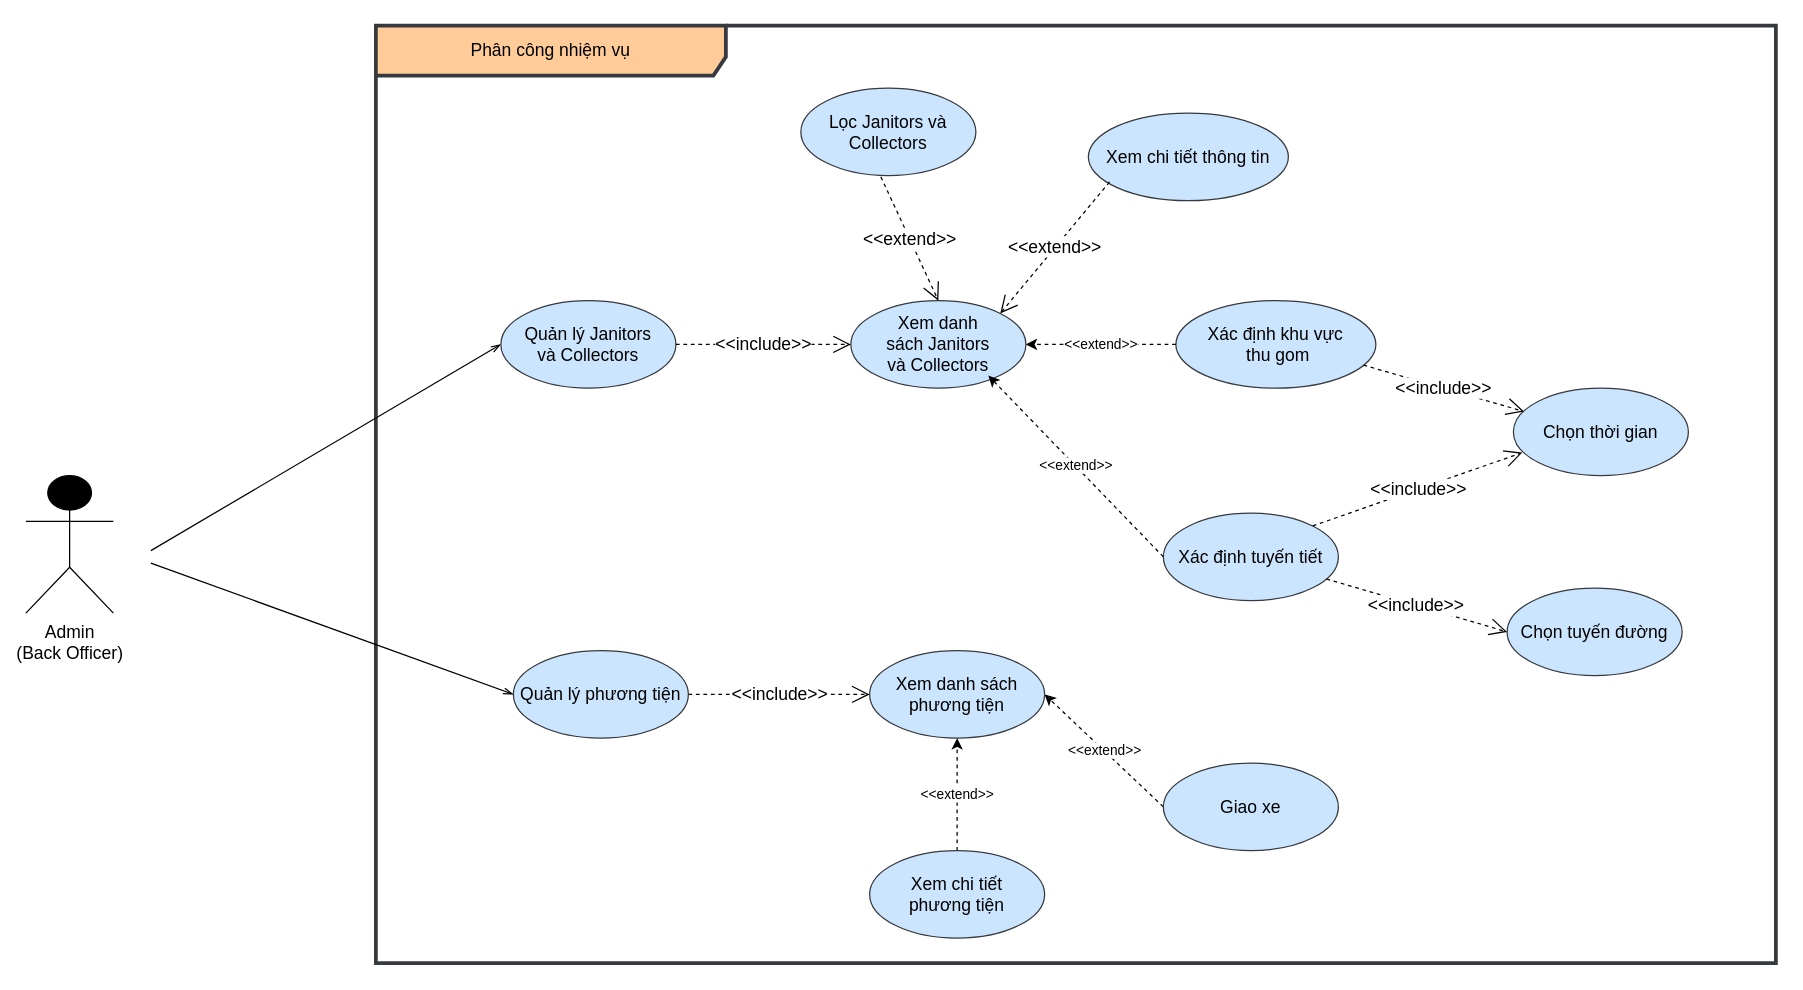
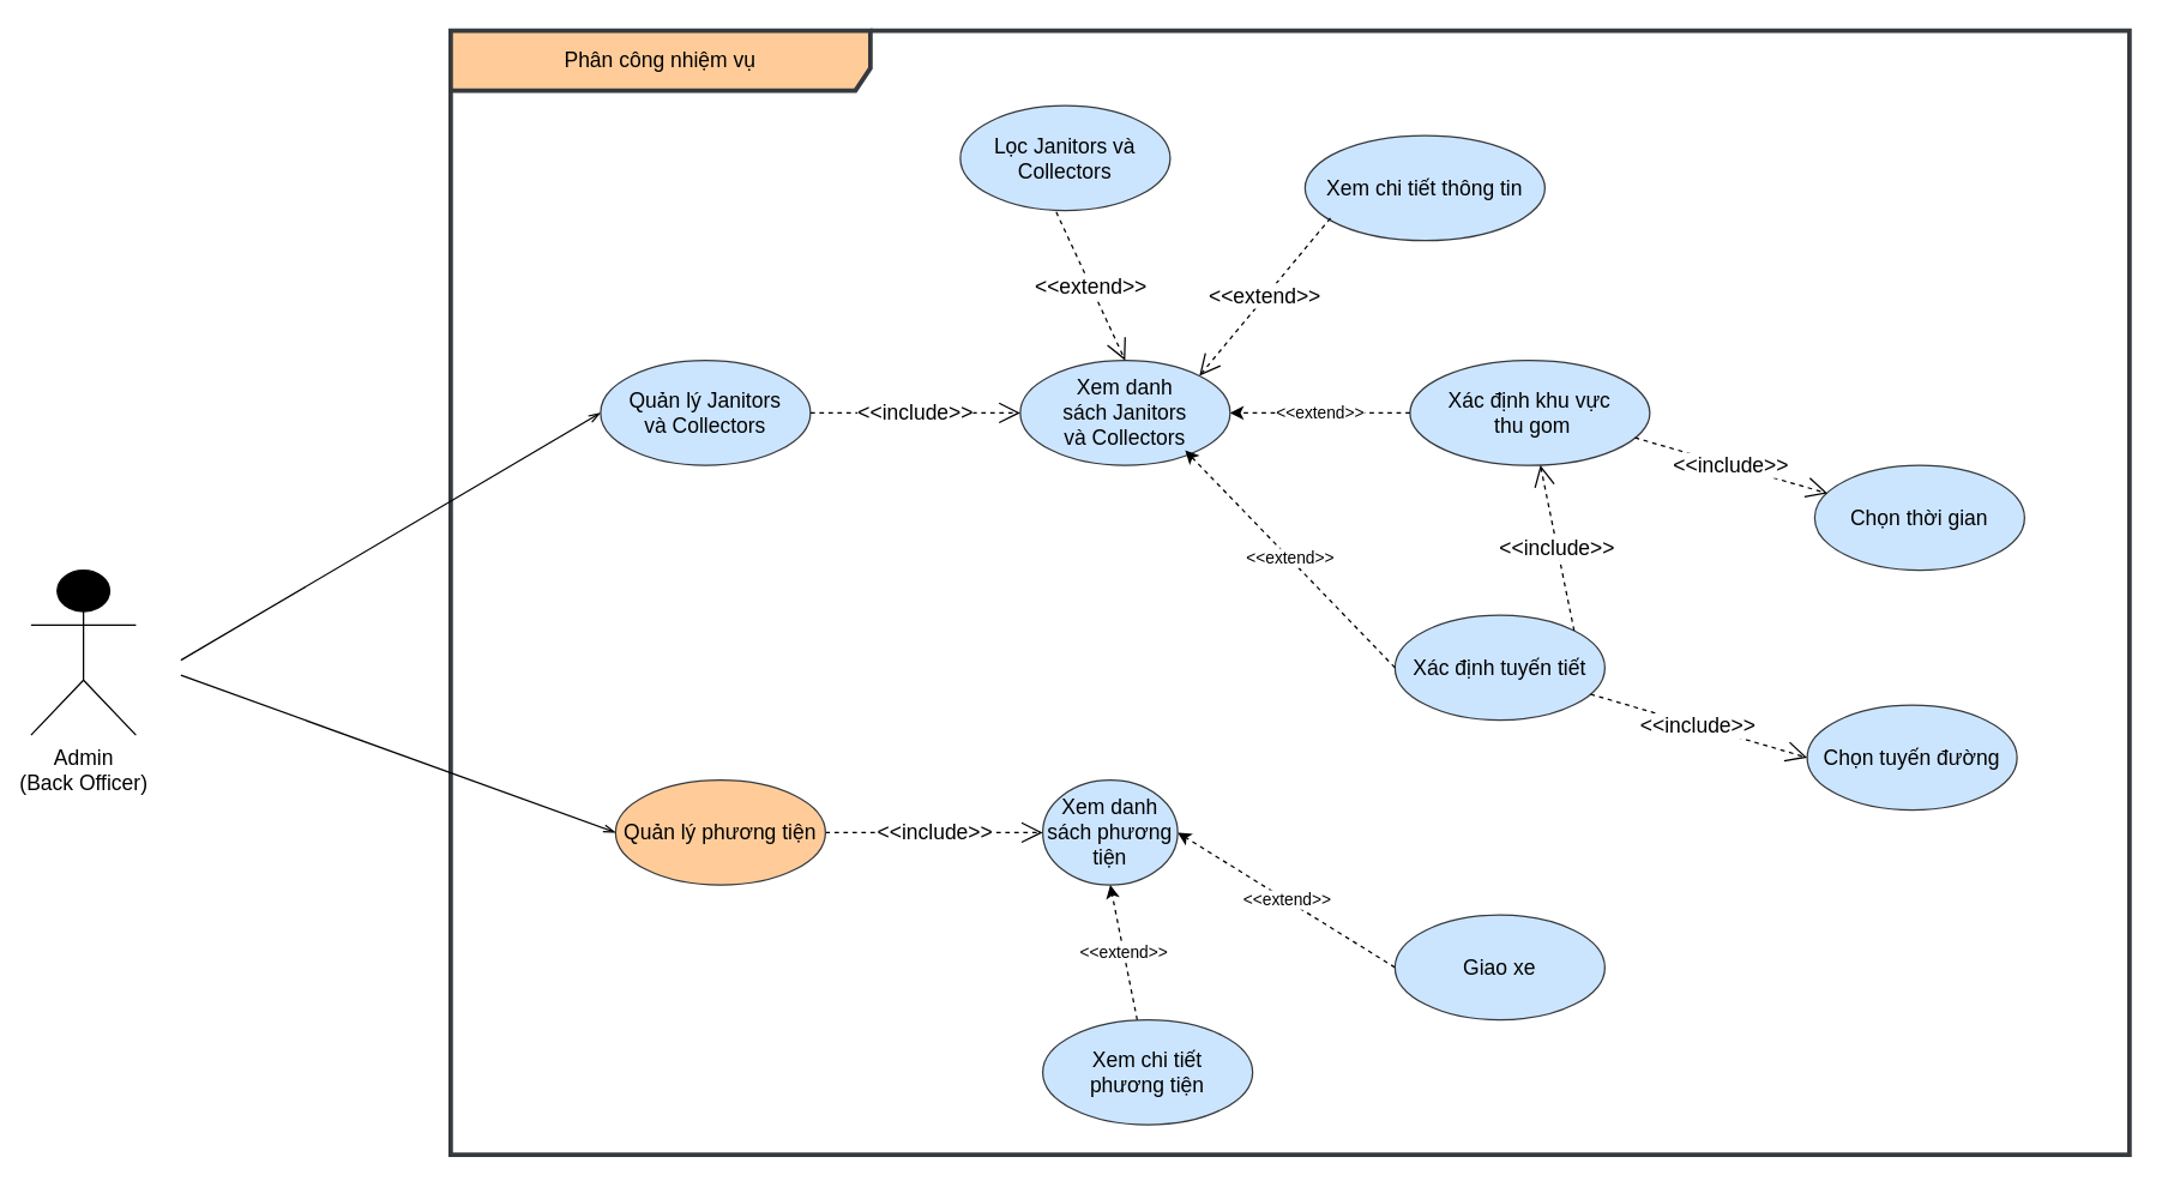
  <mxCell id="0" />
  <mxCell id="1" parent="0" />
  <mxCell id="2" value="&lt;font style=&quot;font-size: 14px;&quot;&gt;Admin &lt;br&gt;(&lt;span style=&quot;font-family: Arial, sans-serif;&quot;&gt;Back Officer&lt;/span&gt;)&lt;/font&gt;" style="shape=umlActor;verticalLabelPosition=bottom;verticalAlign=top;html=1;fillColor=#000000;" parent="1" vertex="1"><mxGeometry x="20" y="380" width="70" height="110" as="geometry" /></mxCell>
  <mxCell id="3" value="Phân công nhiệm vụ" style="shape=umlFrame;whiteSpace=wrap;html=1;fontSize=14;width=280;height=40;fillColor=#ffcc99;strokeColor=#36393d;strokeWidth=3;gradientColor=none;swimlaneFillColor=default;" parent="1" vertex="1"><mxGeometry x="300" y="20" width="1120" height="750" as="geometry" /></mxCell>
  <mxCell id="4" value="Xem chi tiết thông tin" style="ellipse;whiteSpace=wrap;html=1;fontSize=14;fillColor=#cce5ff;strokeColor=#36393d;" parent="1" vertex="1"><mxGeometry x="870" y="90" width="160" height="70" as="geometry" /></mxCell>
  <mxCell id="5" value="Chọn thời gian" style="ellipse;whiteSpace=wrap;html=1;fontSize=14;fillColor=#cce5ff;strokeColor=#36393d;" parent="1" vertex="1"><mxGeometry x="1210" y="310" width="140" height="70" as="geometry" /></mxCell>
  <mxCell id="6" value="Xác định tuyến tiết" style="ellipse;whiteSpace=wrap;html=1;fontSize=14;fillColor=#cce5ff;strokeColor=#36393d;" parent="1" vertex="1"><mxGeometry x="930" y="410" width="140" height="70" as="geometry" /></mxCell>
  <mxCell id="7" value="&amp;lt;&amp;lt;extend&amp;gt;&amp;gt;" style="endArrow=open;endSize=12;dashed=1;html=1;rounded=0;fontSize=14;exitX=0.106;exitY=0.786;exitDx=0;exitDy=0;entryX=1;entryY=0;entryDx=0;entryDy=0;exitPerimeter=0;" parent="1" source="4" target="8" edge="1"><mxGeometry width="160" relative="1" as="geometry"><mxPoint x="950" y="89.97" as="sourcePoint" /><mxPoint x="690" y="290" as="targetPoint" /></mxGeometry></mxCell>
  <mxCell id="8" value="Xem danh sách&amp;nbsp;&lt;a name=&quot;OLE_LINK27&quot;&gt;&lt;span&gt;Janitors&lt;br&gt;và Collectors&lt;/span&gt;&lt;/a&gt;" style="ellipse;whiteSpace=wrap;html=1;fontSize=14;fillColor=#cce5ff;strokeColor=#36393d;" parent="1" vertex="1"><mxGeometry x="680" y="240" width="140" height="70" as="geometry" /></mxCell>
  <mxCell id="9" value="" style="endArrow=openThin;endFill=0;html=1;rounded=0;fontSize=14;entryX=0;entryY=0.5;entryDx=0;entryDy=0;" parent="1" target="20" edge="1"><mxGeometry width="160" relative="1" as="geometry"><mxPoint x="120" y="440" as="sourcePoint" /><mxPoint x="660" y="300" as="targetPoint" /></mxGeometry></mxCell>
  <mxCell id="10" value="Lọc Janitors và Collectors" style="ellipse;whiteSpace=wrap;html=1;fontSize=14;fillColor=#cce5ff;strokeColor=#36393d;" parent="1" vertex="1"><mxGeometry x="640" y="70" width="140" height="70" as="geometry" /></mxCell>
  <mxCell id="11" value="&amp;lt;&amp;lt;extend&amp;gt;&amp;gt;" style="endArrow=open;endSize=12;dashed=1;html=1;rounded=0;fontSize=14;entryX=0.5;entryY=0;entryDx=0;entryDy=0;exitX=0.457;exitY=1.014;exitDx=0;exitDy=0;exitPerimeter=0;" parent="1" source="10" target="8" edge="1"><mxGeometry width="160" relative="1" as="geometry"><mxPoint x="624.476" y="119.891" as="sourcePoint" /><mxPoint x="600.04" y="270.01" as="targetPoint" /></mxGeometry></mxCell>
  <mxCell id="12" value="Xác định khu vực&lt;br&gt;&amp;nbsp;thu gom" style="ellipse;whiteSpace=wrap;html=1;fontSize=14;fillColor=#cce5ff;strokeColor=#36393d;" parent="1" vertex="1"><mxGeometry x="940" y="240" width="160" height="70" as="geometry" /></mxCell>
  <mxCell id="13" value="&amp;lt;&amp;lt;extend&amp;gt;&amp;gt;" style="endArrow=classic;html=1;rounded=0;entryX=1;entryY=0.5;entryDx=0;entryDy=0;exitX=0;exitY=0.5;exitDx=0;exitDy=0;dashed=1;" parent="1" source="12" target="8" edge="1"><mxGeometry width="50" height="50" relative="1" as="geometry"><mxPoint x="510" y="470" as="sourcePoint" /><mxPoint x="560" y="420" as="targetPoint" /></mxGeometry></mxCell>
  <mxCell id="14" value="&amp;lt;&amp;lt;include&amp;gt;&amp;gt;" style="endArrow=open;endSize=12;dashed=1;html=1;rounded=0;fontSize=14;entryX=0.061;entryY=0.267;entryDx=0;entryDy=0;exitX=0.938;exitY=0.737;exitDx=0;exitDy=0;entryPerimeter=0;exitPerimeter=0;" parent="1" source="12" target="5" edge="1"><mxGeometry width="160" relative="1" as="geometry"><mxPoint x="665.04" y="474.01" as="sourcePoint" /><mxPoint x="960" y="435" as="targetPoint" /></mxGeometry></mxCell>
  <mxCell id="15" value="&amp;lt;&amp;lt;include&amp;gt;&amp;gt;" style="endArrow=open;endSize=12;dashed=1;html=1;rounded=0;fontSize=14;entryX=0;entryY=0.5;entryDx=0;entryDy=0;exitX=1;exitY=0.5;exitDx=0;exitDy=0;" parent="1" source="23" target="25" edge="1"><mxGeometry width="160" relative="1" as="geometry"><mxPoint x="557.149" y="539.492" as="sourcePoint" /><mxPoint x="950" y="565" as="targetPoint" /></mxGeometry></mxCell>
  <mxCell id="16" value="&amp;lt;&amp;lt;extend&amp;gt;&amp;gt;" style="endArrow=classic;html=1;rounded=0;entryX=1;entryY=0.5;entryDx=0;entryDy=0;exitX=0;exitY=0.5;exitDx=0;exitDy=0;dashed=1;" parent="1" source="27" target="25" edge="1"><mxGeometry width="50" height="50" relative="1" as="geometry"><mxPoint x="980" y="585" as="sourcePoint" /><mxPoint x="620.005" y="289.492" as="targetPoint" /></mxGeometry></mxCell>
  <mxCell id="17" value="Chọn tuyến đường" style="ellipse;whiteSpace=wrap;html=1;fontSize=14;fillColor=#cce5ff;strokeColor=#36393d;" parent="1" vertex="1"><mxGeometry x="1205" y="470" width="140" height="70" as="geometry" /></mxCell>
- <mxCell id="18" value="&amp;lt;&amp;lt;include&amp;gt;&amp;gt;" style="endArrow=open;endSize=12;dashed=1;html=1;rounded=0;fontSize=14;entryX=0.051;entryY=0.737;entryDx=0;entryDy=0;exitX=1;exitY=0;exitDx=0;exitDy=0;entryPerimeter=0;" parent="1" source="6" target="5" edge="1"><mxGeometry width="160" relative="1" as="geometry"><mxPoint x="870" y="325" as="sourcePoint" /><mxPoint x="1008.96" y="377.99" as="targetPoint" /></mxGeometry></mxCell>
+ <mxCell id="18" value="&amp;lt;&amp;lt;include&amp;gt;&amp;gt;" style="endArrow=open;endSize=12;dashed=1;html=1;rounded=0;fontSize=14;exitX=1;exitY=0;exitDx=0;exitDy=0;" parent="1" source="6" target="12" edge="1"><mxGeometry width="160" relative="1" as="geometry"><mxPoint x="870" y="325" as="sourcePoint" /><mxPoint x="1008.96" y="377.99" as="targetPoint" /></mxGeometry></mxCell>
  <mxCell id="19" value="&amp;lt;&amp;lt;include&amp;gt;&amp;gt;" style="endArrow=open;endSize=12;dashed=1;html=1;rounded=0;fontSize=14;entryX=0;entryY=0.5;entryDx=0;entryDy=0;" parent="1" target="17" edge="1" source="6"><mxGeometry width="160" relative="1" as="geometry"><mxPoint x="840" y="500" as="sourcePoint" /><mxPoint x="1000" y="395" as="targetPoint" /></mxGeometry></mxCell>
  <mxCell id="20" value="Quản lý&amp;nbsp;&lt;a name=&quot;OLE_LINK27&quot;&gt;Janitors&lt;br&gt;và Collectors&lt;/a&gt;" style="ellipse;whiteSpace=wrap;html=1;fontSize=14;fillColor=#cce5ff;strokeColor=#36393d;" vertex="1" parent="1"><mxGeometry x="400" y="240" width="140" height="70" as="geometry" /></mxCell>
  <mxCell id="21" value="&amp;lt;&amp;lt;include&amp;gt;&amp;gt;" style="endArrow=open;endSize=12;dashed=1;html=1;rounded=0;fontSize=14;entryX=0;entryY=0.5;entryDx=0;entryDy=0;exitX=1;exitY=0.5;exitDx=0;exitDy=0;" edge="1" parent="1" source="20" target="8"><mxGeometry width="160" relative="1" as="geometry"><mxPoint x="589.04" y="535.99" as="sourcePoint" /><mxPoint x="710" y="505" as="targetPoint" /></mxGeometry></mxCell>
  <mxCell id="22" value="&amp;lt;&amp;lt;extend&amp;gt;&amp;gt;" style="endArrow=classic;html=1;rounded=0;exitX=0;exitY=0.5;exitDx=0;exitDy=0;dashed=1;" edge="1" parent="1" source="6"><mxGeometry width="50" height="50" relative="1" as="geometry"><mxPoint x="950" y="285" as="sourcePoint" /><mxPoint x="790" y="300" as="targetPoint" /></mxGeometry></mxCell>
- <mxCell id="23" value="Quản lý phương tiện" style="ellipse;whiteSpace=wrap;html=1;fontSize=14;fillColor=#cce5ff;strokeColor=#36393d;" vertex="1" parent="1"><mxGeometry x="410" y="520" width="140" height="70" as="geometry" /></mxCell>
+ <mxCell id="23" value="Quản lý phương tiện" style="ellipse;whiteSpace=wrap;html=1;fontSize=14;fillColor=#ffcc99;strokeColor=#36393d;" vertex="1" parent="1"><mxGeometry x="410" y="520" width="140" height="70" as="geometry" /></mxCell>
  <mxCell id="24" value="" style="endArrow=openThin;endFill=0;html=1;rounded=0;fontSize=14;entryX=0;entryY=0.5;entryDx=0;entryDy=0;" edge="1" parent="1" target="23"><mxGeometry width="160" relative="1" as="geometry"><mxPoint x="120" y="450" as="sourcePoint" /><mxPoint x="410" y="285" as="targetPoint" /></mxGeometry></mxCell>
- <mxCell id="25" value="Xem danh sách phương tiện" style="ellipse;whiteSpace=wrap;html=1;fontSize=14;fillColor=#cce5ff;strokeColor=#36393d;" vertex="1" parent="1"><mxGeometry x="695" y="520" width="140" height="70" as="geometry" /></mxCell>
+ <mxCell id="25" value="Xem danh sách phương tiện" style="ellipse;whiteSpace=wrap;html=1;fontSize=14;fillColor=#cce5ff;strokeColor=#36393d;" vertex="1" parent="1"><mxGeometry x="695" y="520" width="90" height="70" as="geometry" /></mxCell>
  <mxCell id="26" value="&amp;lt;&amp;lt;extend&amp;gt;&amp;gt;" style="endArrow=classic;html=1;rounded=0;entryX=0.5;entryY=1;entryDx=0;entryDy=0;dashed=1;" edge="1" parent="1" source="28" target="25"><mxGeometry width="50" height="50" relative="1" as="geometry"><mxPoint x="850" y="660" as="sourcePoint" /><mxPoint x="845" y="565" as="targetPoint" /></mxGeometry></mxCell>
  <mxCell id="27" value="Giao xe" style="ellipse;whiteSpace=wrap;html=1;fontSize=14;fillColor=#cce5ff;strokeColor=#36393d;" vertex="1" parent="1"><mxGeometry x="930" y="610" width="140" height="70" as="geometry" /></mxCell>
  <mxCell id="28" value="Xem chi tiết &lt;br&gt;phương tiện" style="ellipse;whiteSpace=wrap;html=1;fontSize=14;fillColor=#cce5ff;strokeColor=#36393d;" vertex="1" parent="1"><mxGeometry x="695" y="680" width="140" height="70" as="geometry" /></mxCell>
